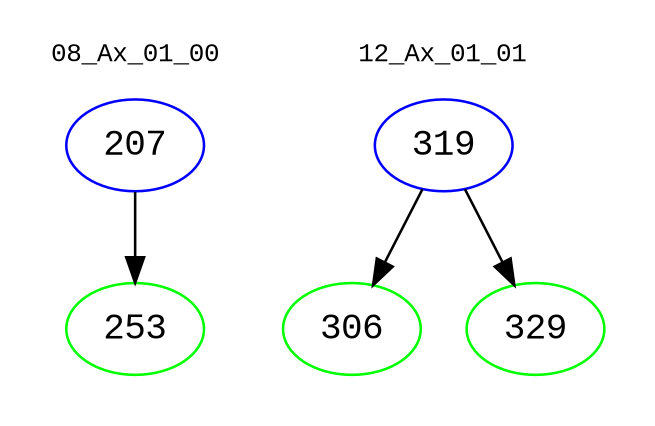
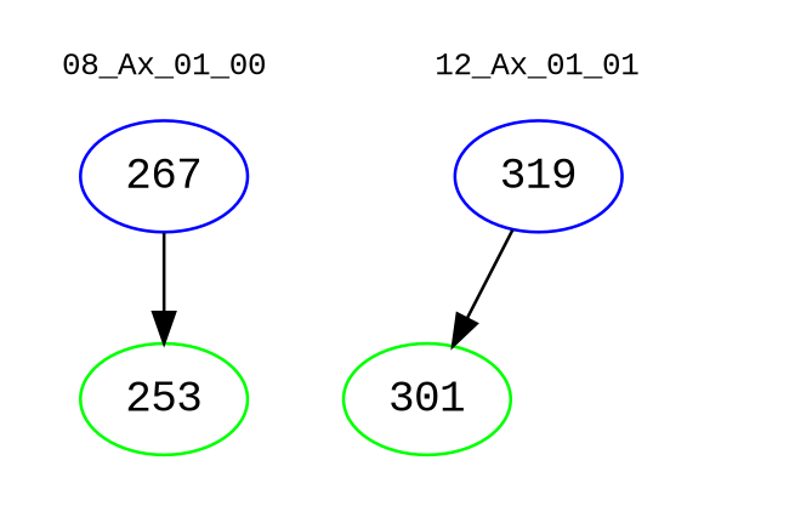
  digraph {
    fontname="Liberation Mono"
    node [color=green fontname="Liberation Mono"]
    edge [color=black fontname="Liberation Mono"]
-   n1 [color=blue label=207]
+   n1 [color=blue label=267]
    n2 [label=253]
    n3 [color=blue label=319]
-   n4 [label=306]
-   n5 [label=329]
+   n4 [label=301]
    subgraph cluster_1 {
      color=white
      fontsize=10
      label="08_Ax_01_00"
      n1
      n2
    }
    subgraph cluster_2 {
      color=white
      fontsize=10
      label="12_Ax_01_01"
      n3
      n4
-     n5
    }
    n1 -> n2
    n3 -> n4
-   n3 -> n5
  }
